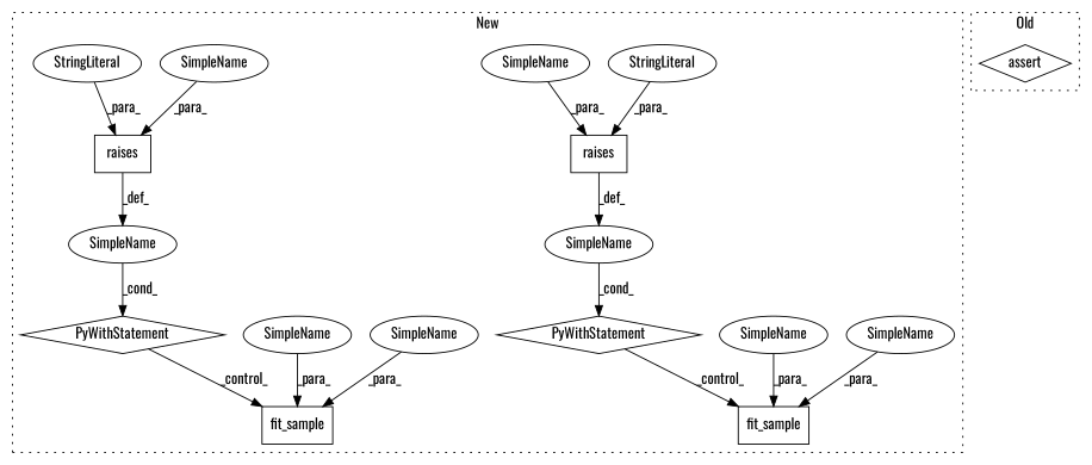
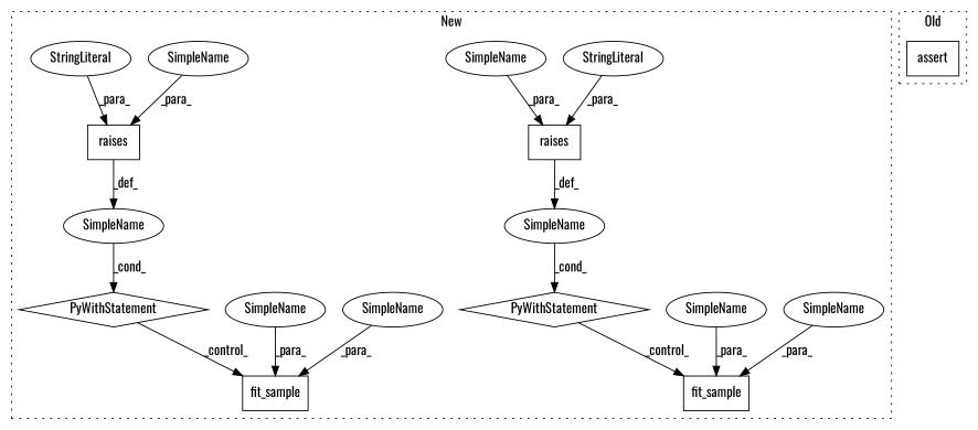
  digraph {
    fontname=Oswald
    node [a=42 l=1 shape=ellipse fontname=Oswald]
    edge [fontname=Oswald]
    n1 [a=32 l="11,1" label=fit_sample s="5928,5942" shape=box]
    n2 [label=SimpleName l=""]
    n3 [a=104 l="10,2" label=PyWithStatement s="5858,5914" shape=diamond]
    n4 [a=32 l="7,1" label=raises s="5868,5913" shape=box]
    n5 [a=45 l=27 label=StringLiteral s=5886]
    n6 [a=32 l="7,1" label=raises s="6001,6051" shape=box]
    n7 [a=32 l="11,1" label=fit_sample s="6066,6080" shape=box]
    n8 [label=SimpleName l=""]
    n9 [a=104 l="10,2" label=PyWithStatement s="5991,6052" shape=diamond]
    n10 [a=45 l=32 label=StringLiteral s=6019]
    n11 [label=SimpleName s=5941]
    n12 [label=SimpleName s=6079]
    n13 [label=SimpleName s=5939]
    n14 [label=SimpleName s=6077]
    n15 [l=10 label=SimpleName s=5875]
    n16 [l=10 label=SimpleName s=6008]
-   n17 [a=32 l="20,1" label=assert s="5886,5963" shape=diamond]
+   n17 [a=32 l="20,1" label=assert s="5886,5963" shape=box]
    subgraph cluster_1 {
      label=New
      style=dotted
      n1
      n2
      n3
      n4
      n5
      n6
      n7
      n8
      n9
      n10
      n11
      n12
      n13
      n14
      n15
      n16
    }
    subgraph cluster_2 {
      label=Old
      style=dotted
      n17
    }
    n2 -> n3 [label=_cond_]
    n3 -> n1 [label=_control_]
    n4 -> n2 [label=_def_]
    n5 -> n4 [label=_para_]
    n6 -> n8 [label=_def_]
    n8 -> n9 [label=_cond_]
    n9 -> n7 [label=_control_]
    n10 -> n6 [label=_para_]
    n11 -> n1 [label=_para_]
    n12 -> n7 [label=_para_]
    n13 -> n1 [label=_para_]
    n14 -> n7 [label=_para_]
    n15 -> n4 [label=_para_]
    n16 -> n6 [label=_para_]
  }
